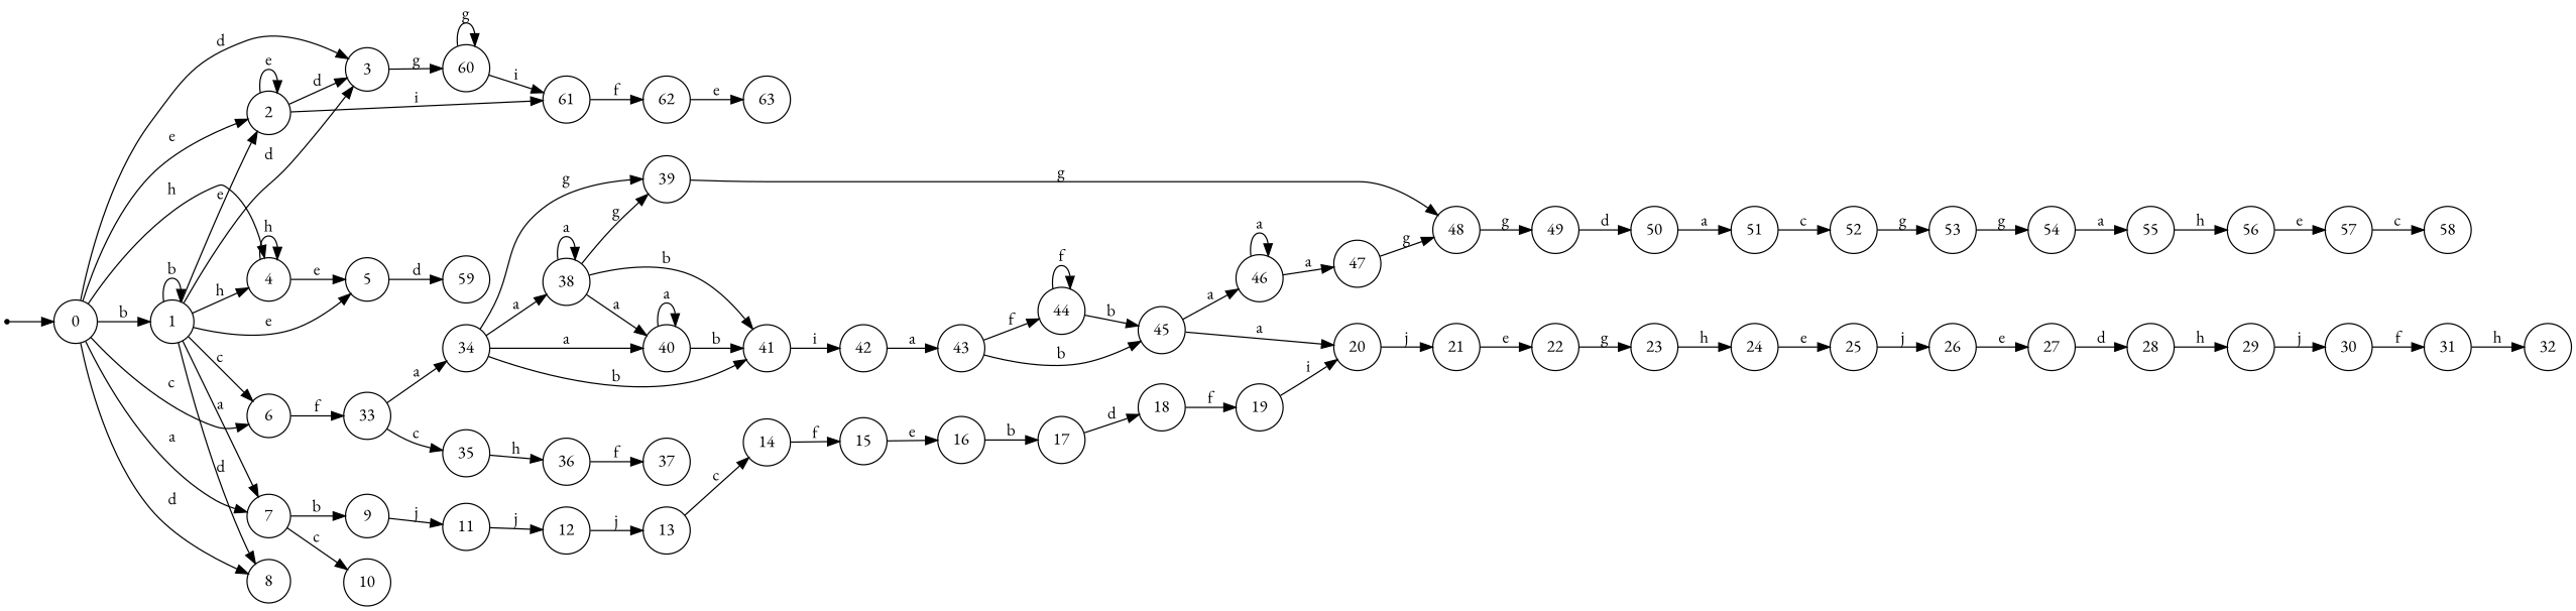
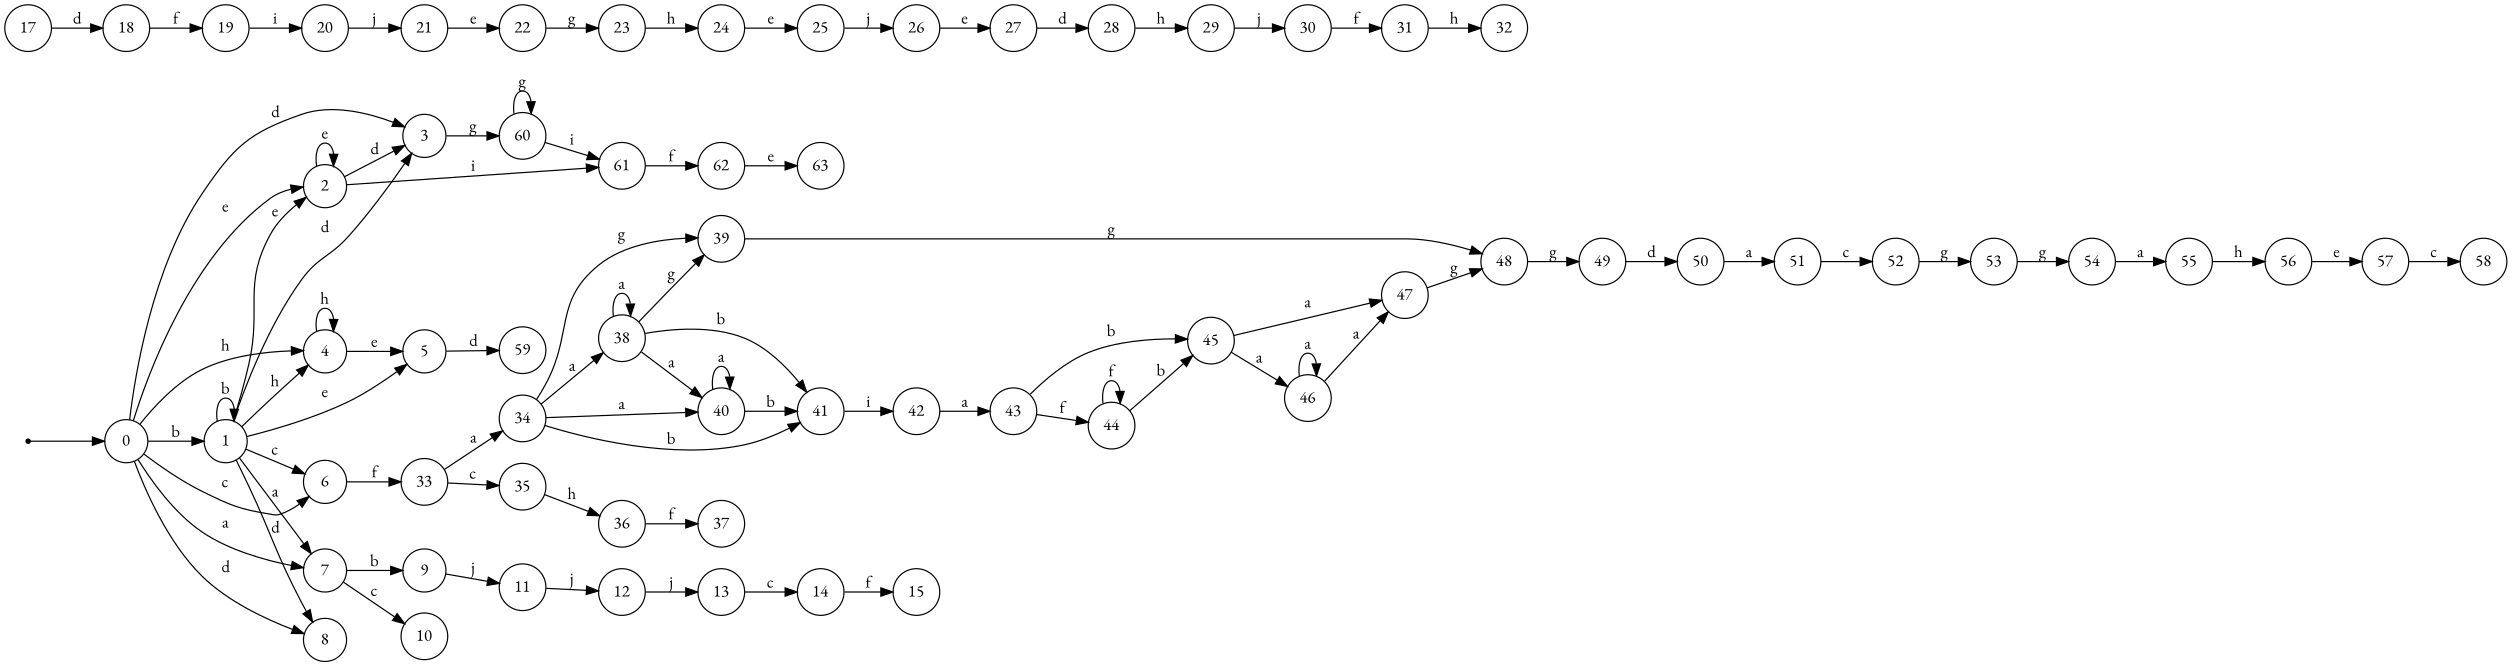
  digraph {
    fontname="EB Garamond"
    rankdir=LR
    node [fontname="EB Garamond" shape=circle]
    edge [fontname="EB Garamond"]
    dummy0 [shape=point]
    0
    1
    2
    3
    4
    6
    7
    8
    5
    61
    60
    59
    33
    9
    10
    62
    34
    35
    11
    12
    13
    14
    15
-   16
    17
    18
    19
    20
    21
    22
    23
    24
    25
    26
    27
    28
    29
    30
    31
    32
    38
    39
    40
    41
    36
    48
    42
    37
    49
    43
    44
    45
    46
    47
    50
    51
    52
    53
    54
    55
    56
    57
    58
    63
    dummy0 -> 0
    0 -> 1 [label=b]
    0 -> 2 [label=e]
    0 -> 3 [label=d]
    0 -> 4 [label=h]
    0 -> 6 [label=c]
    0 -> 7 [label=a]
    0 -> 8 [label=d]
    1 -> 1 [label=b]
    1 -> 2 [label=e]
    1 -> 3 [label=d]
    1 -> 4 [label=h]
    1 -> 6 [label=c]
    1 -> 7 [label=a]
    1 -> 8 [label=d]
    1 -> 5 [label=e]
    2 -> 2 [label=e]
    2 -> 3 [label=d]
    2 -> 61 [label=i]
    3 -> 60 [label=g]
    4 -> 4 [label=h]
    4 -> 5 [label=e]
    6 -> 33 [label=f]
    7 -> 9 [label=b]
    7 -> 10 [label=c]
    5 -> 59 [label=d]
    61 -> 62 [label=f]
    60 -> 61 [label=i]
    60 -> 60 [label=g]
    33 -> 34 [label=a]
    33 -> 35 [label=c]
    9 -> 11 [label=j]
    62 -> 63 [label=e]
    34 -> 38 [label=a]
    34 -> 39 [label=g]
    34 -> 40 [label=a]
    34 -> 41 [label=b]
    35 -> 36 [label=h]
    11 -> 12 [label=j]
    12 -> 13 [label=j]
    13 -> 14 [label=c]
    14 -> 15 [label=f]
-   15 -> 16 [label=e]
-   16 -> 17 [label=b]
    17 -> 18 [label=d]
    18 -> 19 [label=f]
    19 -> 20 [label=i]
    20 -> 21 [label=j]
    21 -> 22 [label=e]
    22 -> 23 [label=g]
    23 -> 24 [label=h]
    24 -> 25 [label=e]
    25 -> 26 [label=j]
    26 -> 27 [label=e]
    27 -> 28 [label=d]
    28 -> 29 [label=h]
    29 -> 30 [label=j]
    30 -> 31 [label=f]
    31 -> 32 [label=h]
    38 -> 38 [label=a]
    38 -> 39 [label=g]
    38 -> 40 [label=a]
    38 -> 41 [label=b]
    39 -> 48 [label=g]
    40 -> 40 [label=a]
    40 -> 41 [label=b]
    41 -> 42 [label=i]
    36 -> 37 [label=f]
    48 -> 49 [label=g]
    42 -> 43 [label=a]
    49 -> 50 [label=d]
    43 -> 44 [label=f]
    43 -> 45 [label=b]
    44 -> 44 [label=f]
    44 -> 45 [label=b]
    45 -> 46 [label=a]
-   45 -> 20 [label=a]
+   45 -> 47 [label=a]
    46 -> 46 [label=a]
    46 -> 47 [label=a]
    47 -> 48 [label=g]
    50 -> 51 [label=a]
    51 -> 52 [label=c]
    52 -> 53 [label=g]
    53 -> 54 [label=g]
    54 -> 55 [label=a]
    55 -> 56 [label=h]
    56 -> 57 [label=e]
    57 -> 58 [label=c]
  }
